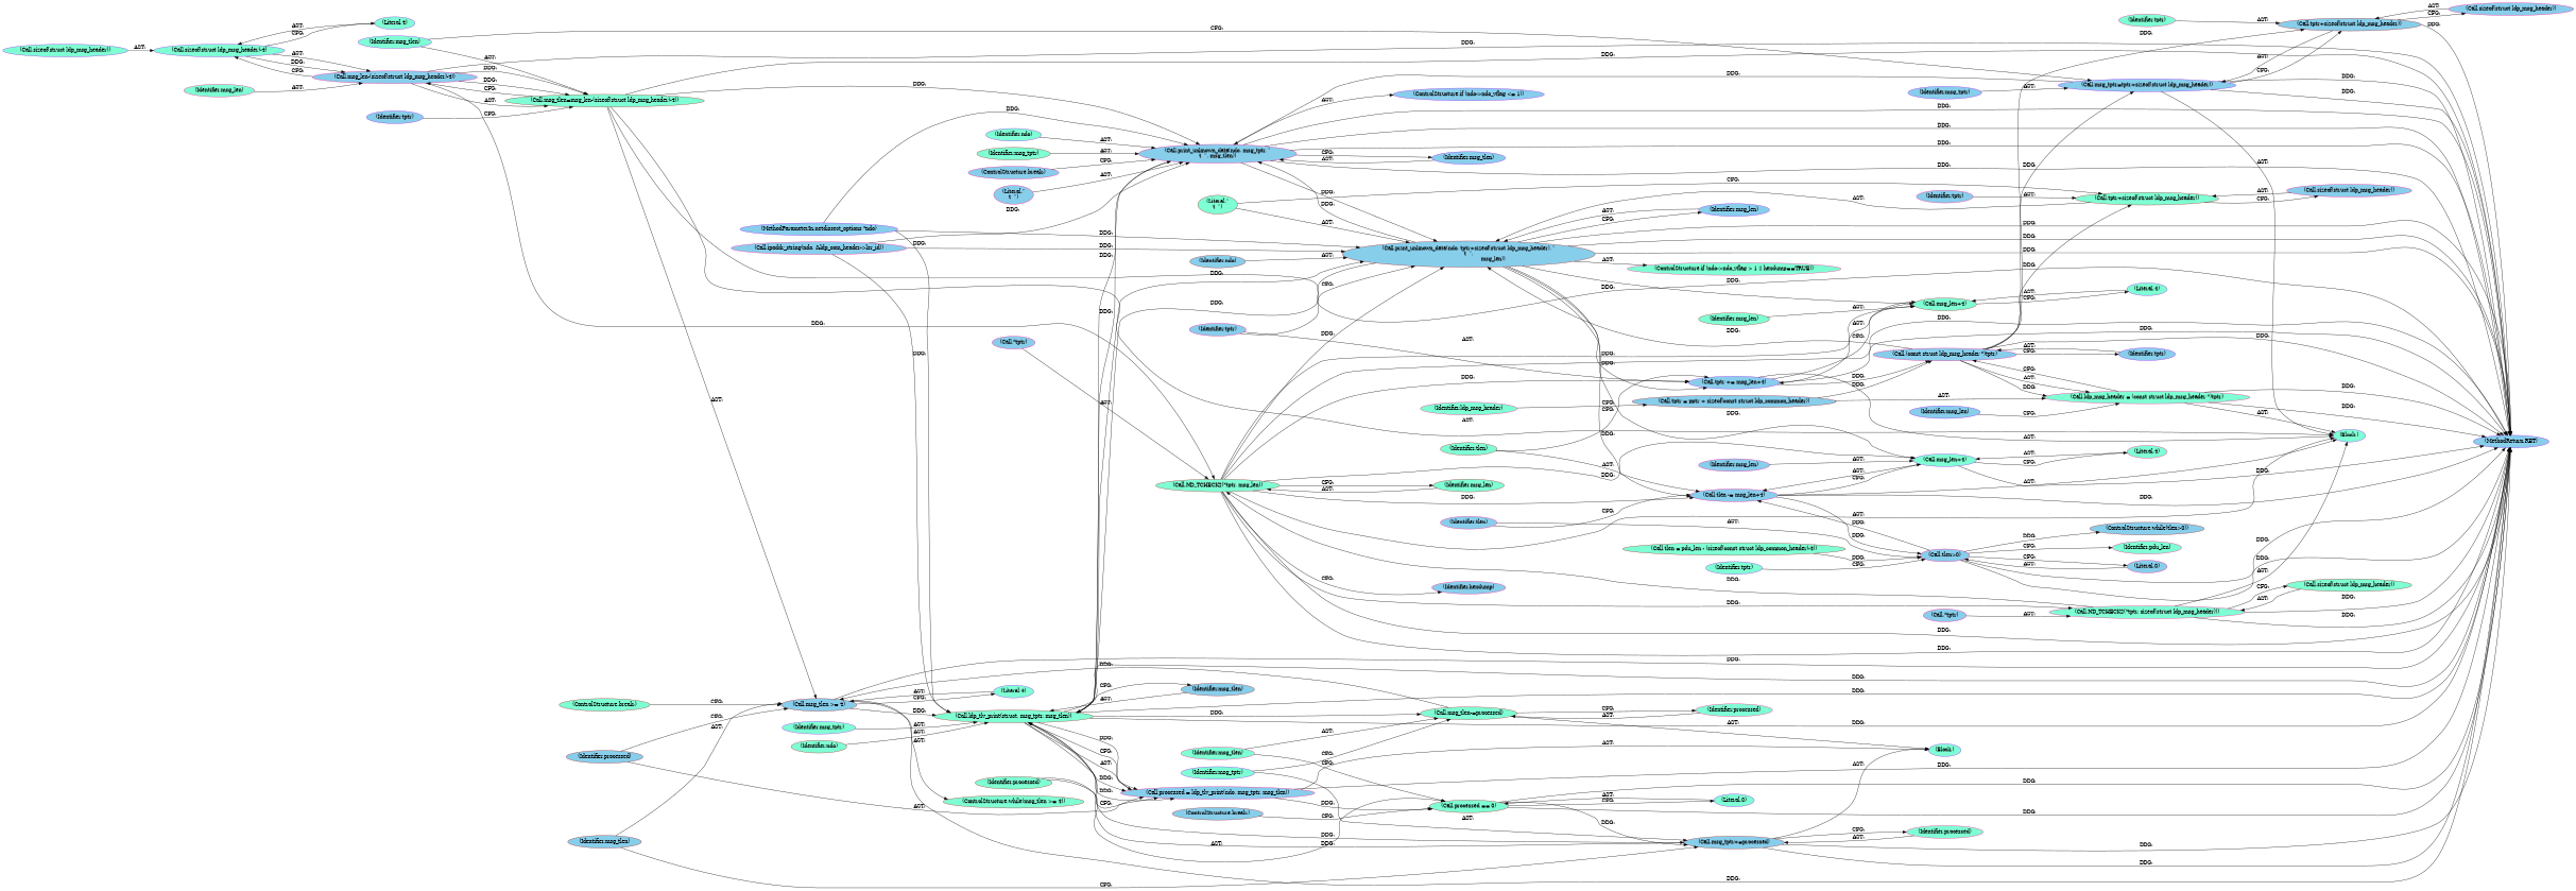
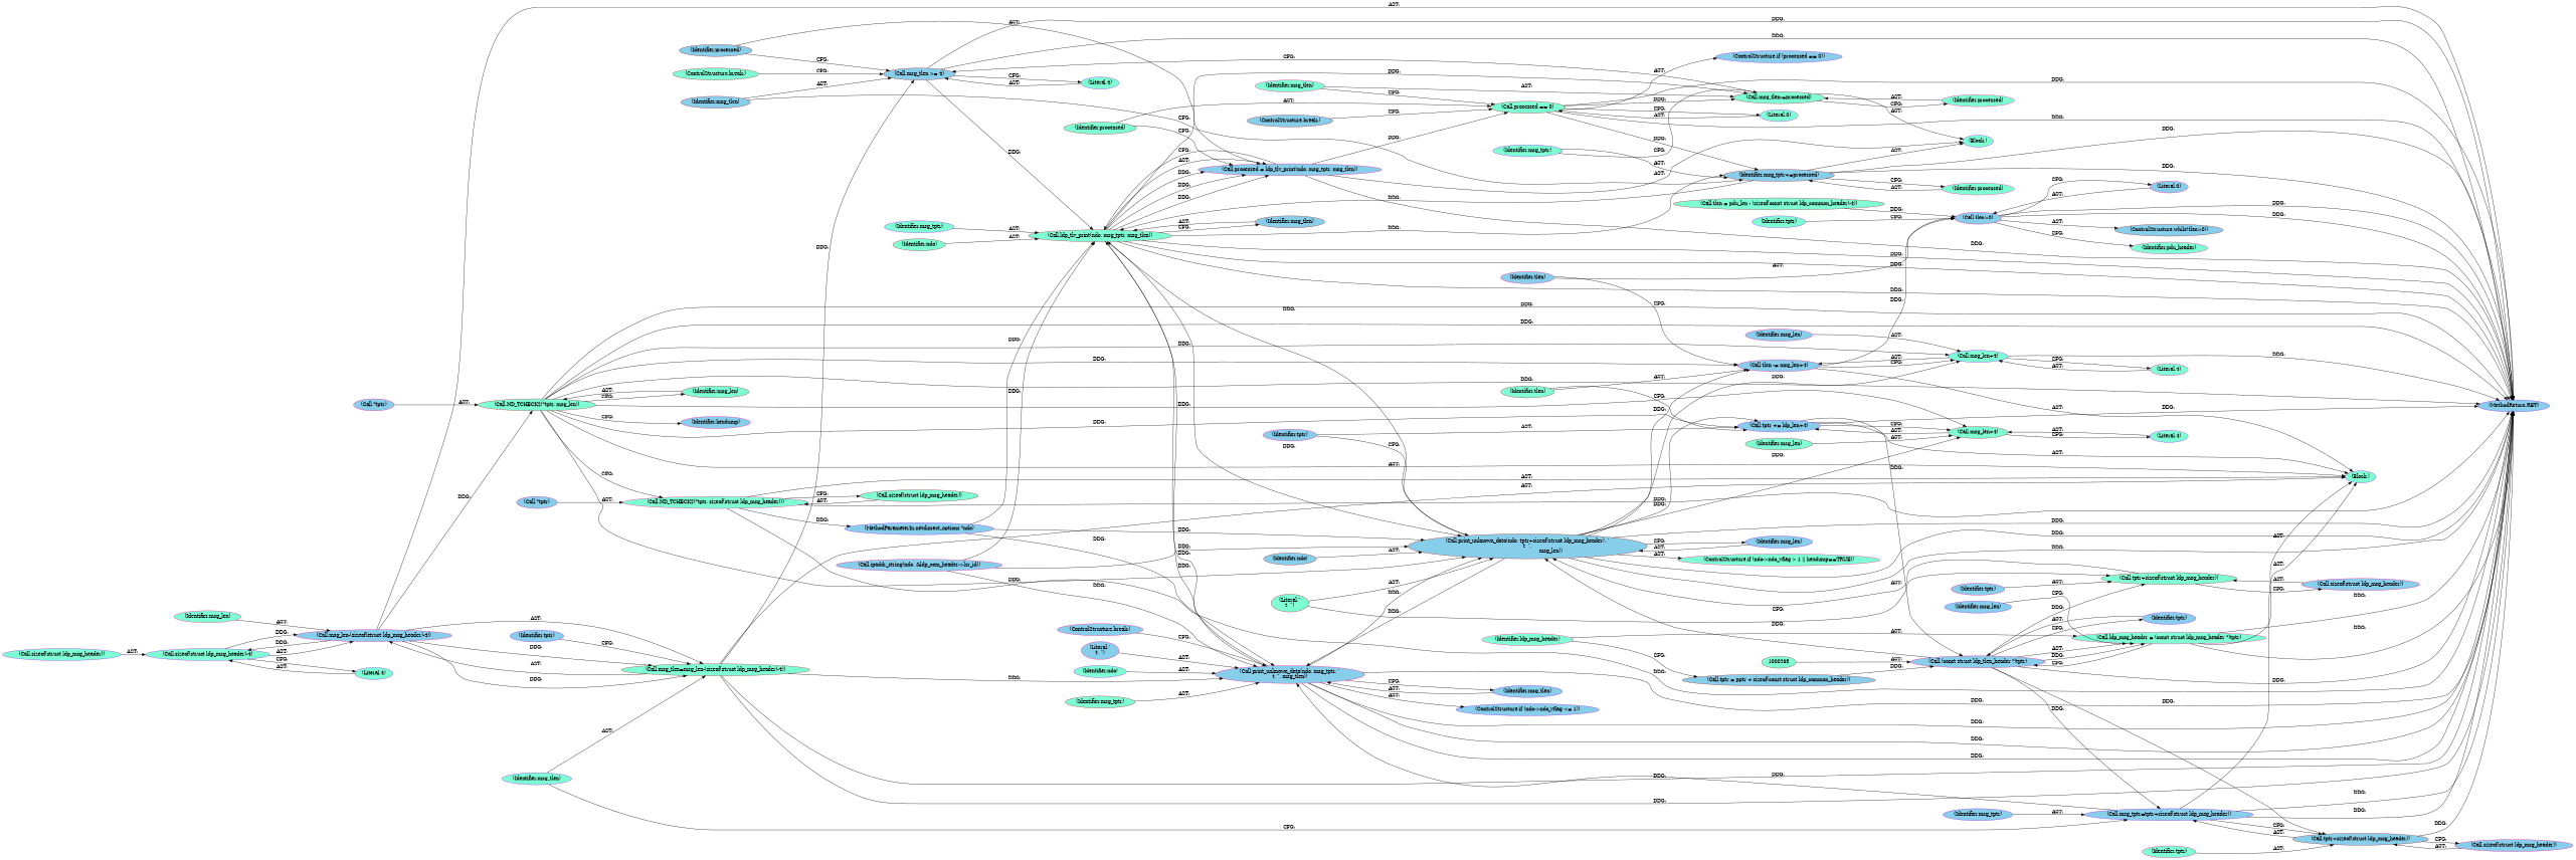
  digraph {
    rankdir=LR
    node [color=deeppink fillcolor=aquamarine style=filled]
    n1 [color=purple label="(Call,sizeof(struct ldp_msg_header)-4)"]
    n2 [fillcolor=skyblue label="(Call,msg_len-(sizeof(struct ldp_msg_header)-4))"]
    n3 [color=purple label="(Literal,4)"]
    n4 [color=brown label="(Call,msg_tlen=msg_len-(sizeof(struct ldp_msg_header)-4))"]
    n5 [color=brown label="(Call,ND_TCHECK2(*tptr, msg_len))"]
    n6 [color=purple fillcolor=skyblue label="(MethodReturn,RET)"]
    n7 [color=brown fillcolor=skyblue label="(Call,msg_tlen >= 4)"]
    n8 [fillcolor=skyblue label="(Call,print_unknown_data(ndo, msg_tptr, \"\n\t  \", msg_tlen))"]
    n9 [color=purple label="(Block,)"]
    n10 [color=brown fillcolor=skyblue label="(Call,print_unknown_data(ndo, tptr+sizeof(struct ldp_msg_header), \"\n\t  \",\n                               msg_len))"]
-   n11 [color=purple fillcolor=skyblue label="(Call,tptr += msg_len+4)"]
+   n11 [color=purple fillcolor=skyblue label="(Call,tptr += ldp_len+4)"]
    n12 [color=brown label="(Call,msg_len+4)"]
    n13 [fillcolor=skyblue label="(Call,tlen -= msg_len+4)"]
    n14 [color=purple label="(Call,msg_len+4)"]
    n15 [label="(Call,ND_TCHECK2(*tptr, sizeof(struct ldp_msg_header)))"]
    n16 [color=brown label="(Identifier,msg_len)"]
    n17 [fillcolor=skyblue label="(Identifier,hexdump)"]
-   n18 [color=brown label="(Call,ldp_tlv_print(struct, msg_tptr, msg_tlen))"]
-   n19 [color=brown label="(ControlStructure,while(msg_tlen >= 4))"]
+   n18 [color=brown label="(Call,ldp_tlv_print(ndo, msg_tptr, msg_tlen))"]
    n20 [color=purple label="(Literal,4)"]
    n21 [color=purple fillcolor=skyblue label="(Identifier,msg_tlen)"]
    n22 [color=purple fillcolor=skyblue label="(ControlStructure,if (ndo->ndo_vflag <= 1))"]
    n23 [fillcolor=skyblue label="(Call,processed = ldp_tlv_print(ndo, msg_tptr, msg_tlen))"]
    n24 [color=brown label="(Call,msg_tlen-=processed)"]
-   n25 [color=brown fillcolor=skyblue label="(Call,msg_tptr+=processed)"]
+   n25 [color=brown fillcolor=skyblue label="(Identifier,msg_tptr+=processed)"]
    n26 [color=brown fillcolor=skyblue label="(Identifier,msg_tlen)"]
    n27 [color=brown label="(Call,processed == 0)"]
    n28 [color=purple label="(Block,)"]
    n29 [label="(Identifier,processed)"]
    n30 [label="(Identifier,processed)"]
    n31 [color=purple fillcolor=skyblue label="(Identifier,msg_len)"]
    n32 [label="(ControlStructure,if (ndo->ndo_vflag > 1 || hexdump==TRUE))"]
+   n33 [color=purple fillcolor=skyblue label="(ControlStructure,if (processed == 0))"]
    n34 [color=purple label="(Literal,0)"]
-   n35 [fillcolor=skyblue label="(Call,(const struct ldp_msg_header *)tptr)"]
+   n35 [fillcolor=skyblue label="(Call,(const struct ldp_tlen_header *)tptr)"]
    n36 [color=purple label="(Literal,4)"]
    n37 [fillcolor=skyblue label="(Call,tlen>0)"]
    n38 [label="(Literal,4)"]
    n39 [label="(Call,ldp_msg_header = (const struct ldp_msg_header *)tptr)"]
    n40 [color=purple fillcolor=skyblue label="(Call,msg_tptr=tptr+sizeof(struct ldp_msg_header))"]
    n41 [color=brown fillcolor=skyblue label="(Call,tptr+sizeof(struct ldp_msg_header))"]
    n42 [color=brown label="(Call,tptr+sizeof(struct ldp_msg_header))"]
    n43 [color=purple fillcolor=skyblue label="(Identifier,tptr)"]
    n44 [fillcolor=skyblue label="(Call,sizeof(struct ldp_msg_header))"]
    n45 [fillcolor=skyblue label="(Call,sizeof(struct ldp_msg_header))"]
    n46 [color=brown fillcolor=skyblue label="(ControlStructure,while(tlen>0))"]
    n47 [fillcolor=skyblue label="(Literal,0)"]
-   n48 [label="(Identifier,pdu_len)"]
+   n48 [label="(Identifier,pdu_header)"]
    n49 [color=brown label="(Call,sizeof(struct ldp_msg_header))"]
    n50 [color=brown label="(Identifier,msg_tptr)"]
    n51 [color=purple label="(Call,sizeof(struct ldp_msg_header))"]
    n52 [color=brown fillcolor=skyblue label="(Identifier,processed)"]
    n53 [color=brown fillcolor=skyblue label="(Identifier,ndo)"]
    n54 [fillcolor=skyblue label="(Call,*tptr)"]
    n55 [fillcolor=skyblue label="(Identifier,msg_len)"]
    n56 [color=purple label="(Identifier,msg_tlen)"]
    n57 [color=brown label="(Identifier,msg_len)"]
    n58 [fillcolor=skyblue label="(ControlStructure,break;)"]
    n59 [label="(Identifier,msg_len)"]
    n60 [color=brown fillcolor=skyblue label="(ControlStructure,break;)"]
    n61 [fillcolor=skyblue label="(Identifier,tlen)"]
    n62 [color=purple label="(Identifier,tptr)"]
    n63 [color=brown fillcolor=skyblue label="(Identifier,msg_tlen)"]
    n64 [color=brown label="(Identifier,processed)"]
    n65 [color=purple fillcolor=skyblue label="(Identifier,tptr)"]
    n66 [color=purple label="(Identifier,msg_tptr)"]
    n67 [color=brown label="(ControlStructure,break;)"]
    n68 [color=purple label="(Identifier,msg_tptr)"]
    n69 [label="(Identifier,ldp_msg_header)"]
    n70 [color=brown fillcolor=skyblue label="(Call,tptr = pptr + sizeof(const struct ldp_common_header))"]
    n71 [color=brown label="(Literal,\"\n\t  \")"]
    n72 [fillcolor=skyblue label="(Literal,\"\n\t  \")"]
    n73 [color=brown label="(Call,tlen = pdu_len - (sizeof(const struct ldp_common_header)-4))"]
    n74 [label="(Identifier,tptr)"]
    n75 [color=purple fillcolor=skyblue label="(Identifier,msg_len)"]
    n76 [color=purple fillcolor=skyblue label="(MethodParameterIn,netdissect_options *ndo)"]
    n77 [fillcolor=skyblue label="(Identifier,tptr)"]
    n78 [color=brown label="(Identifier,ndo)"]
    n79 [fillcolor=skyblue label="(Call,*tptr)"]
    n80 [color=brown label="(Identifier,tlen)"]
    n81 [fillcolor=skyblue label="(Identifier,tptr)"]
    n82 [fillcolor=skyblue label="(Call,ipaddr_string(ndo, &ldp_com_header->lsr_id))"]
    n83 [color=purple fillcolor=skyblue label="(Identifier,msg_tptr)"]
    n84 [color=purple label="(Identifier,ndo)"]
    n85 [label="(Identifier,msg_tlen)"]
+   1000269 [color=brown]
    n1 -> n2 [label="AST: "]
    n1 -> n2 [label="DDG: "]
    n1 -> n3 [label="CFG: "]
-   n2 -> n1 [label="CFG: "]
+   n2 -> n1 [label="DDG: "]
    n2 -> n4 [label="AST: "]
    n2 -> n4 [label="DDG: "]
    n2 -> n4 [label="DDG: "]
    n2 -> n5 [label="DDG: "]
-   n2 -> n6 [label="DDG: "]
+   n2 -> n6 [label="AST: "]
    n3 -> n1 [label="AST: "]
-   n4 -> n2 [label="CFG: "]
+   n4 -> n2 [label="AST: "]
    n4 -> n6 [label="DDG: "]
    n4 -> n6 [label="DDG: "]
-   n4 -> n7 [label="AST: "]
+   n4 -> n7 [label="DDG: "]
    n4 -> n8 [label="DDG: "]
    n4 -> n9 [label="AST: "]
    n5 -> n6 [label="DDG: "]
    n5 -> n6 [label="DDG: "]
    n5 -> n6 [label="DDG: "]
    n5 -> n9 [label="AST: "]
    n5 -> n10 [label="DDG: "]
    n5 -> n11 [label="DDG: "]
    n5 -> n12 [label="DDG: "]
    n5 -> n13 [label="DDG: "]
    n5 -> n14 [label="DDG: "]
-   n5 -> n15 [label="DDG: "]
+   n5 -> n15 [label="CFG: "]
    n5 -> n16 [label="CFG: "]
    n5 -> n17 [label="CFG: "]
    n7 -> n6 [label="DDG: "]
    n7 -> n6 [label="DDG: "]
    n7 -> n18 [label="DDG: "]
-   n7 -> n19 [label="AST: "]
    n7 -> n20 [label="CFG: "]
    n8 -> n6 [label="DDG: "]
    n8 -> n6 [label="DDG: "]
    n8 -> n6 [label="DDG: "]
    n8 -> n6 [label="DDG: "]
    n8 -> n10 [label="DDG: "]
    n8 -> n18 [label="DDG: "]
    n8 -> n21 [label="CFG: "]
    n8 -> n22 [label="AST: "]
    n10 -> n6 [label="DDG: "]
    n10 -> n6 [label="DDG: "]
    n10 -> n6 [label="DDG: "]
    n10 -> n8 [label="DDG: "]
    n10 -> n11 [label="DDG: "]
    n10 -> n12 [label="DDG: "]
    n10 -> n13 [label="DDG: "]
    n10 -> n14 [label="DDG: "]
    n10 -> n18 [label="DDG: "]
    n10 -> n31 [label="CFG: "]
    n10 -> n32 [label="AST: "]
    n11 -> n6 [label="DDG: "]
    n11 -> n9 [label="AST: "]
    n11 -> n12 [label="CFG: "]
    n11 -> n35 [label="DDG: "]
    n12 -> n11 [label="AST: "]
    n12 -> n36 [label="CFG: "]
-   n13 -> n6 [label="DDG: "]
    n13 -> n9 [label="AST: "]
    n13 -> n14 [label="CFG: "]
    n13 -> n37 [label="DDG: "]
    n14 -> n6 [label="DDG: "]
    n14 -> n13 [label="AST: "]
    n14 -> n38 [label="CFG: "]
-   n15 -> n5 [label="DDG: "]
+   n15 -> n76 [label="DDG: "]
    n15 -> n6 [label="DDG: "]
    n15 -> n6 [label="DDG: "]
    n15 -> n9 [label="AST: "]
    n15 -> n49 [label="CFG: "]
    n16 -> n5 [label="AST: "]
    n18 -> n6 [label="DDG: "]
    n18 -> n6 [label="DDG: "]
    n18 -> n6 [label="DDG: "]
    n18 -> n8 [label="DDG: "]
    n18 -> n10 [label="DDG: "]
    n18 -> n23 [label="AST: "]
    n18 -> n23 [label="DDG: "]
    n18 -> n23 [label="DDG: "]
    n18 -> n23 [label="DDG: "]
    n18 -> n24 [label="DDG: "]
    n18 -> n25 [label="DDG: "]
    n18 -> n26 [label="CFG: "]
    n20 -> n7 [label="AST: "]
    n21 -> n8 [label="AST: "]
    n23 -> n6 [label="DDG: "]
    n23 -> n18 [label="CFG: "]
    n23 -> n27 [label="DDG: "]
    n23 -> n28 [label="AST: "]
-   n24 -> n7 [label="DDG: "]
+   n24 -> n7 [label="CFG: "]
    n24 -> n28 [label="AST: "]
    n24 -> n29 [label="CFG: "]
    n25 -> n6 [label="DDG: "]
    n25 -> n6 [label="DDG: "]
    n25 -> n18 [label="DDG: "]
    n25 -> n28 [label="AST: "]
    n25 -> n30 [label="CFG: "]
    n26 -> n18 [label="AST: "]
    n27 -> n6 [label="DDG: "]
    n27 -> n6 [label="DDG: "]
+   n27 -> n24 [label="DDG: "]
    n27 -> n25 [label="DDG: "]
+   n27 -> n33 [label="AST: "]
    n27 -> n34 [label="CFG: "]
    n29 -> n24 [label="AST: "]
    n30 -> n25 [label="AST: "]
    n31 -> n10 [label="AST: "]
    n34 -> n27 [label="AST: "]
    n35 -> n6 [label="DDG: "]
    n35 -> n10 [label="DDG: "]
    n35 -> n39 [label="AST: "]
    n35 -> n39 [label="DDG: "]
    n35 -> n40 [label="DDG: "]
    n35 -> n41 [label="DDG: "]
    n35 -> n42 [label="DDG: "]
    n35 -> n43 [label="CFG: "]
    n36 -> n12 [label="AST: "]
    n37 -> n6 [label="DDG: "]
    n37 -> n6 [label="DDG: "]
-   n37 -> n13 [label="DDG: "]
-   n37 -> n46 [label="DDG: "]
+   n37 -> n46 [label="AST: "]
    n37 -> n47 [label="CFG: "]
    n37 -> n48 [label="CFG: "]
    n38 -> n14 [label="AST: "]
    n39 -> n6 [label="DDG: "]
    n39 -> n6 [label="DDG: "]
    n39 -> n9 [label="AST: "]
    n39 -> n35 [label="CFG: "]
    n40 -> n6 [label="DDG: "]
    n40 -> n6 [label="DDG: "]
    n40 -> n8 [label="DDG: "]
    n40 -> n9 [label="AST: "]
    n40 -> n41 [label="CFG: "]
    n41 -> n6 [label="DDG: "]
    n41 -> n40 [label="AST: "]
    n41 -> n44 [label="CFG: "]
    n42 -> n10 [label="AST: "]
    n42 -> n45 [label="CFG: "]
    n43 -> n35 [label="AST: "]
    n44 -> n41 [label="AST: "]
    n45 -> n42 [label="AST: "]
    n47 -> n37 [label="AST: "]
    n49 -> n15 [label="AST: "]
    n50 -> n8 [label="AST: "]
    n51 -> n1 [label="AST: "]
    n52 -> n7 [label="CFG: "]
    n52 -> n23 [label="AST: "]
    n53 -> n10 [label="AST: "]
    n54 -> n15 [label="AST: "]
    n55 -> n14 [label="AST: "]
    n56 -> n4 [label="AST: "]
    n56 -> n40 [label="CFG: "]
    n57 -> n12 [label="AST: "]
    n58 -> n8 [label="CFG: "]
    n59 -> n2 [label="AST: "]
    n60 -> n27 [label="CFG: "]
    n61 -> n13 [label="CFG: "]
    n61 -> n37 [label="AST: "]
    n62 -> n37 [label="CFG: "]
    n63 -> n7 [label="AST: "]
    n63 -> n25 [label="CFG: "]
    n64 -> n23 [label="CFG: "]
    n64 -> n27 [label="AST: "]
    n65 -> n4 [label="CFG: "]
    n66 -> n18 [label="AST: "]
    n67 -> n7 [label="CFG: "]
    n68 -> n24 [label="CFG: "]
    n68 -> n25 [label="AST: "]
-   n70 -> n39 [label="AST: "]
+   n69 -> n39 [label="AST: "]
    n69 -> n70 [label="CFG: "]
    n70 -> n35 [label="DDG: "]
    n71 -> n10 [label="AST: "]
    n71 -> n42 [label="CFG: "]
    n72 -> n8 [label="AST: "]
    n73 -> n37 [label="DDG: "]
    n74 -> n41 [label="AST: "]
    n75 -> n39 [label="CFG: "]
    n76 -> n8 [label="DDG: "]
    n76 -> n10 [label="DDG: "]
    n76 -> n18 [label="DDG: "]
    n77 -> n10 [label="CFG: "]
    n77 -> n11 [label="AST: "]
    n78 -> n18 [label="AST: "]
    n79 -> n5 [label="AST: "]
    n80 -> n11 [label="CFG: "]
    n80 -> n13 [label="AST: "]
    n81 -> n42 [label="AST: "]
    n82 -> n8 [label="DDG: "]
    n82 -> n10 [label="DDG: "]
    n82 -> n18 [label="DDG: "]
    n83 -> n40 [label="AST: "]
    n84 -> n8 [label="AST: "]
    n85 -> n24 [label="AST: "]
    n85 -> n27 [label="CFG: "]
+   1000269 -> n35 [label="AST: "]
  }
